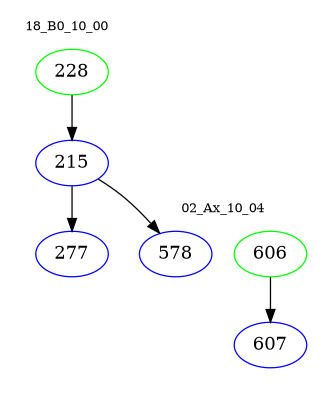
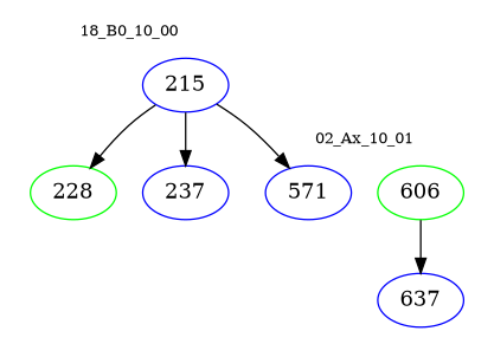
  digraph {
    node [color=blue]
    edge [color=black]
    n1 [color=green label=606]
-   n2 [label=607]
-   n3 [label=578]
+   n2 [label=637]
+   n3 [label=571]
    n4 [color=green label=228]
    n5 [label=215]
-   n6 [label=277]
+   n6 [label=237]
    subgraph cluster_1 {
      color=white
      fontsize=10
-     label="02_Ax_10_04"
+     label="02_Ax_10_01"
      n1
      n2
      n3
    }
    subgraph cluster_2 {
      color=white
      fontsize=10
      label="18_B0_10_00"
      n4
      n5
      n6
    }
    n1 -> n2
-   n4 -> n5
+   n5 -> n4
    n5 -> n3
    n5 -> n6
  }
